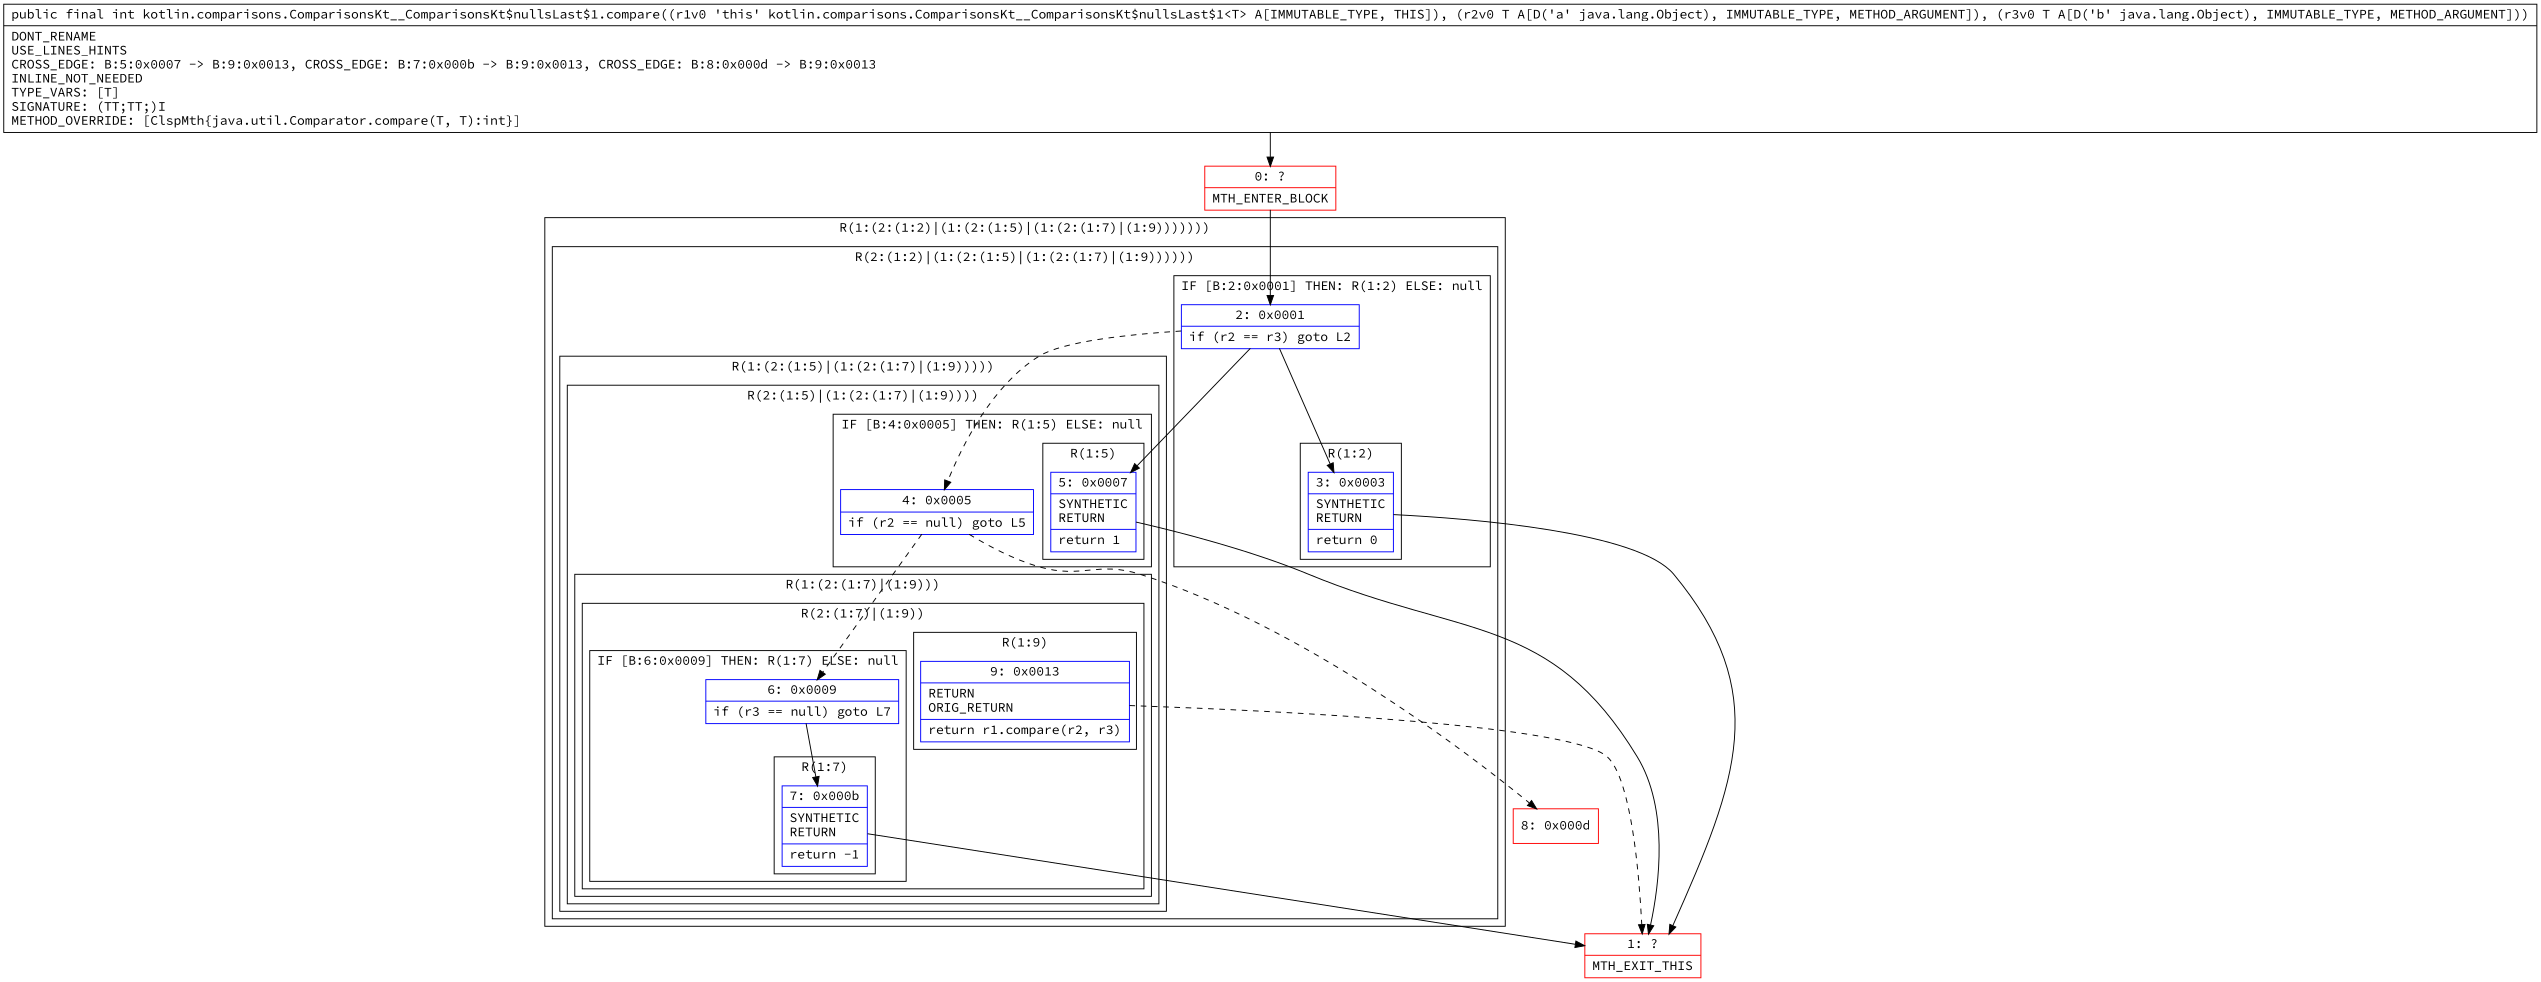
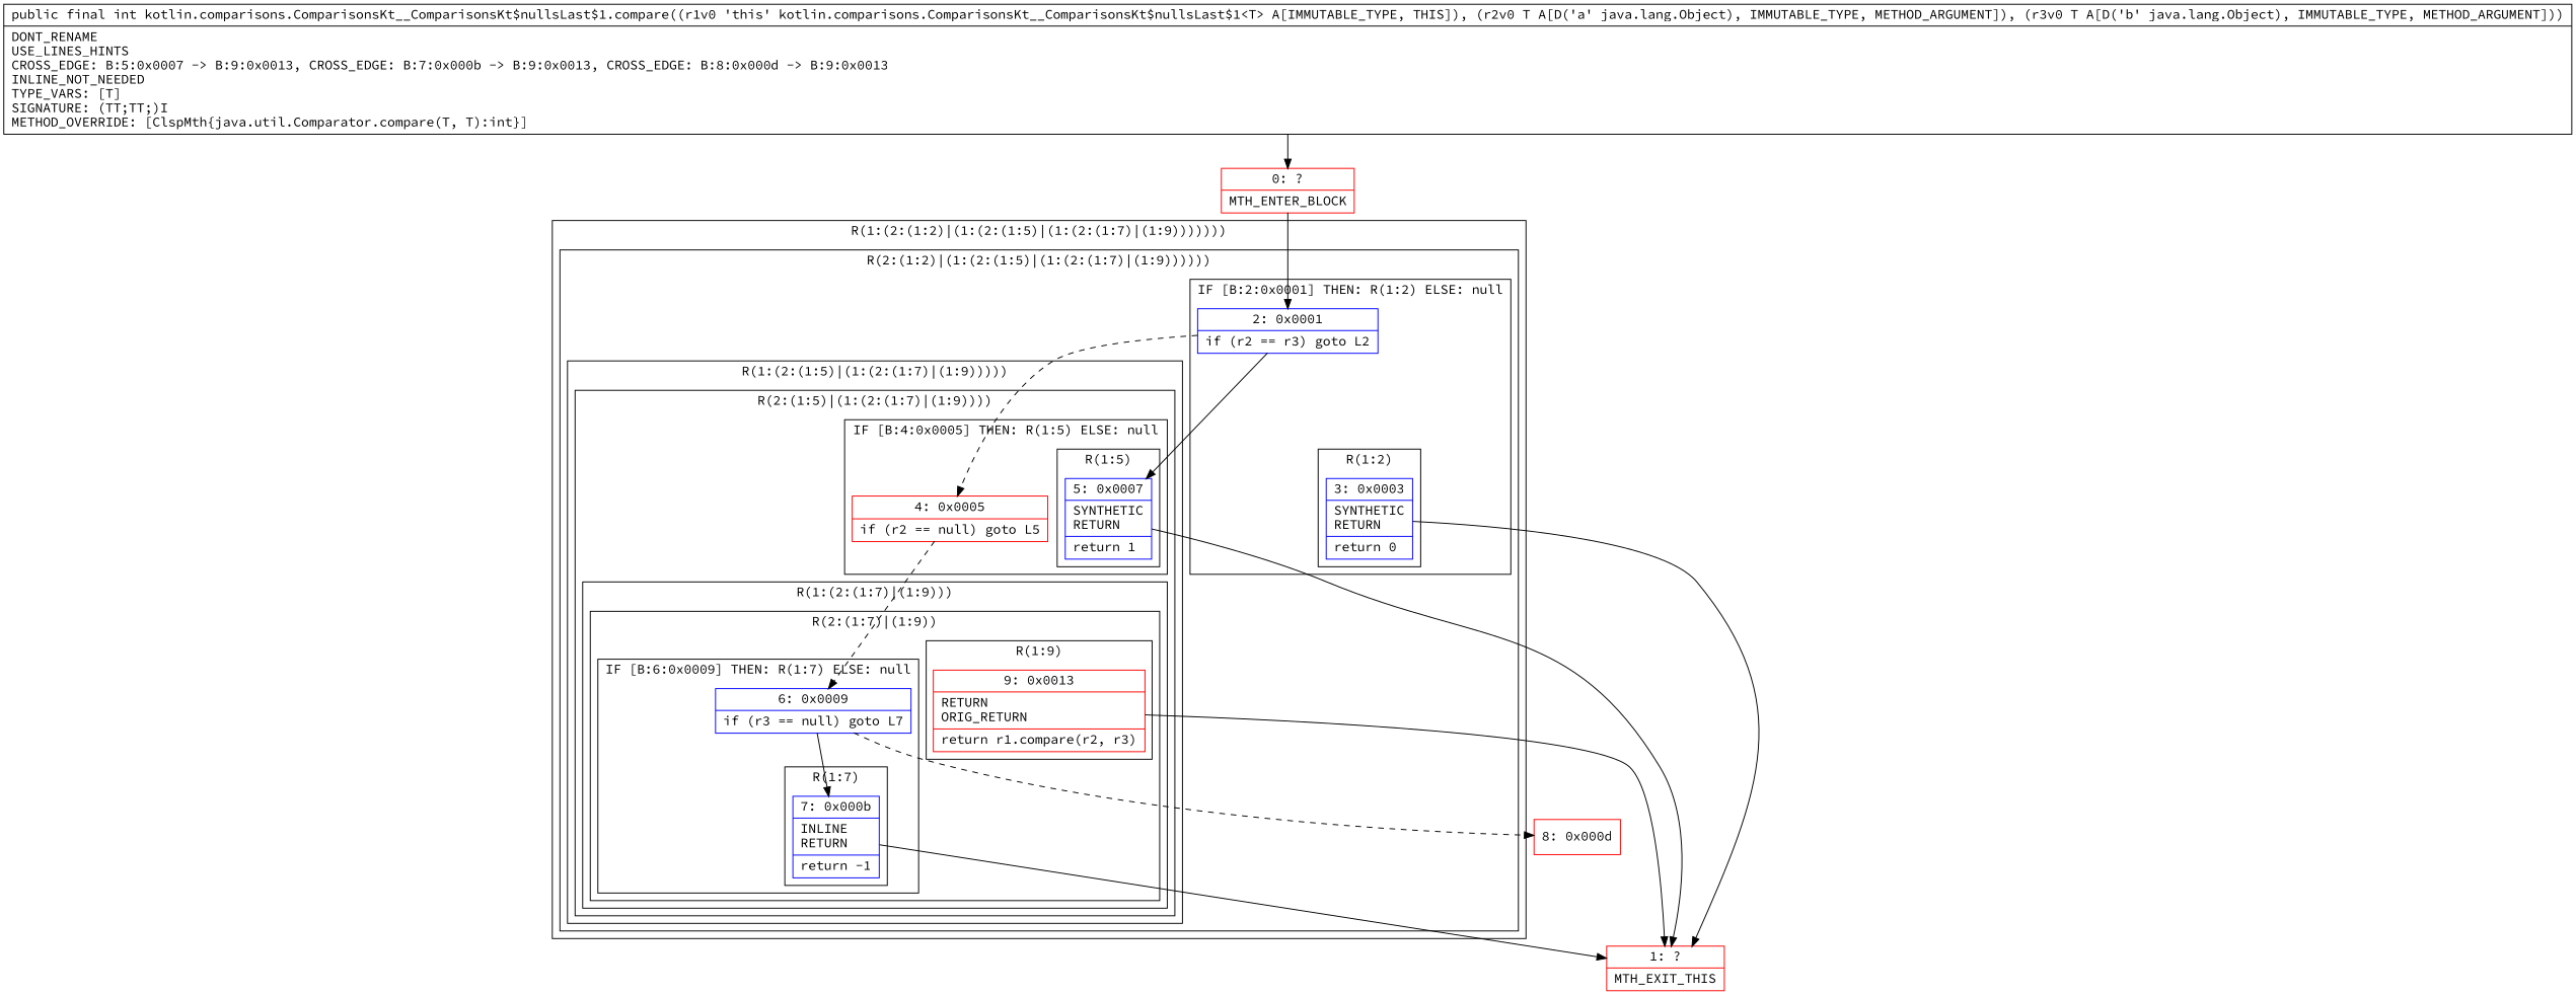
  digraph {
    fontname="Source Code Pro"
    node [color=blue fontname="Source Code Pro" shape=record]
    edge [fontname="Source Code Pro"]
    n1 [label="{3\:\ 0x0003|SYNTHETIC\lRETURN\l|return 0\l}"]
    n2 [label="{2\:\ 0x0001|if (r2 == r3) goto L2\l}"]
    n3 [label="{5\:\ 0x0007|SYNTHETIC\lRETURN\l|return 1\l}"]
-   n4 [label="{4\:\ 0x0005|if (r2 == null) goto L5\l}"]
-   n5 [label="{7\:\ 0x000b|SYNTHETIC\lRETURN\l|return \-1\l}"]
+   n4 [color=red label="{4\:\ 0x0005|if (r2 == null) goto L5\l}"]
+   n5 [label="{7\:\ 0x000b|INLINE\lRETURN\l|return \-1\l}"]
    n6 [label="{6\:\ 0x0009|if (r3 == null) goto L7\l}"]
-   n7 [label="{9\:\ 0x0013|RETURN\lORIG_RETURN\l|return r1.compare(r2, r3)\l}"]
+   n7 [color=red label="{9\:\ 0x0013|RETURN\lORIG_RETURN\l|return r1.compare(r2, r3)\l}"]
    n8 [color=red label="{1\:\ ?|MTH_EXIT_THIS\l}"]
    n9 [color=red label="{8\:\ 0x000d}"]
    n10 [color=red label="{0\:\ ?|MTH_ENTER_BLOCK\l}"]
    n11 [label="{public final int kotlin.comparisons.ComparisonsKt__ComparisonsKt$nullsLast$1.compare((r1v0 'this' kotlin.comparisons.ComparisonsKt__ComparisonsKt$nullsLast$1\<T\> A[IMMUTABLE_TYPE, THIS]), (r2v0 T A[D('a' java.lang.Object), IMMUTABLE_TYPE, METHOD_ARGUMENT]), (r3v0 T A[D('b' java.lang.Object), IMMUTABLE_TYPE, METHOD_ARGUMENT]))  | DONT_RENAME\lUSE_LINES_HINTS\lCROSS_EDGE: B:5:0x0007 \-\> B:9:0x0013, CROSS_EDGE: B:7:0x000b \-\> B:9:0x0013, CROSS_EDGE: B:8:0x000d \-\> B:9:0x0013\lINLINE_NOT_NEEDED\lTYPE_VARS: [T]\lSIGNATURE: (TT;TT;)I\lMETHOD_OVERRIDE: [ClspMth\{java.util.Comparator.compare(T, T):int\}]\l}" color=""]
    subgraph cluster_1 {
      label="R(1:(2:(1:2)|(1:(2:(1:5)|(1:(2:(1:7)|(1:9)))))))"
      subgraph cluster_2 {
        label="R(2:(1:2)|(1:(2:(1:5)|(1:(2:(1:7)|(1:9))))))"
        subgraph cluster_3 {
          label="IF [B:2:0x0001] THEN: R(1:2) ELSE: null"
          n2
          subgraph cluster_4 {
            label="R(1:2)"
            n1
          }
        }
        subgraph cluster_5 {
          label="R(1:(2:(1:5)|(1:(2:(1:7)|(1:9)))))"
          subgraph cluster_6 {
            label="R(2:(1:5)|(1:(2:(1:7)|(1:9))))"
            subgraph cluster_7 {
              label="IF [B:4:0x0005] THEN: R(1:5) ELSE: null"
              n4
              subgraph cluster_8 {
                label="R(1:5)"
                n3
              }
            }
            subgraph cluster_9 {
              label="R(1:(2:(1:7)|(1:9)))"
              subgraph cluster_10 {
                label="R(2:(1:7)|(1:9))"
                subgraph cluster_11 {
                  label="IF [B:6:0x0009] THEN: R(1:7) ELSE: null"
                  n6
                  subgraph cluster_12 {
                    label="R(1:7)"
                    n5
                  }
                }
                subgraph cluster_13 {
                  label="R(1:9)"
                  n7
                }
              }
            }
          }
        }
      }
    }
    n1 -> n8
-   n2 -> n1
    n2 -> n3
    n2 -> n4 [style=dashed]
    n3 -> n8
    n4 -> n6 [style=dashed]
    n5 -> n8
    n6 -> n5
-   n4 -> n9 [style=dashed]
-   n7 -> n8 [style=dashed]
+   n6 -> n9 [style=dashed]
+   n7 -> n8
    n10 -> n2
    n11 -> n10
  }
